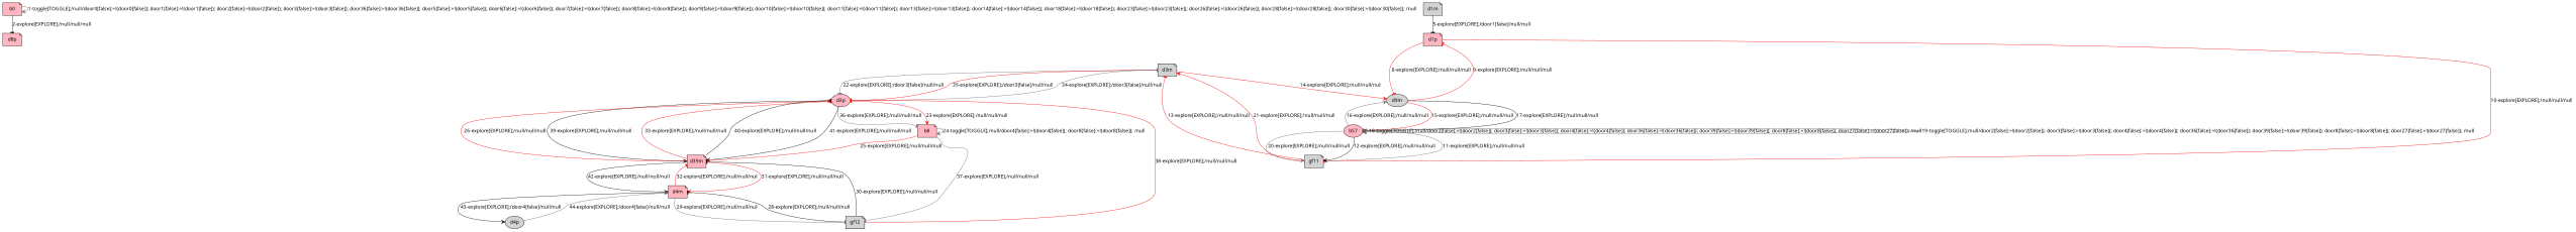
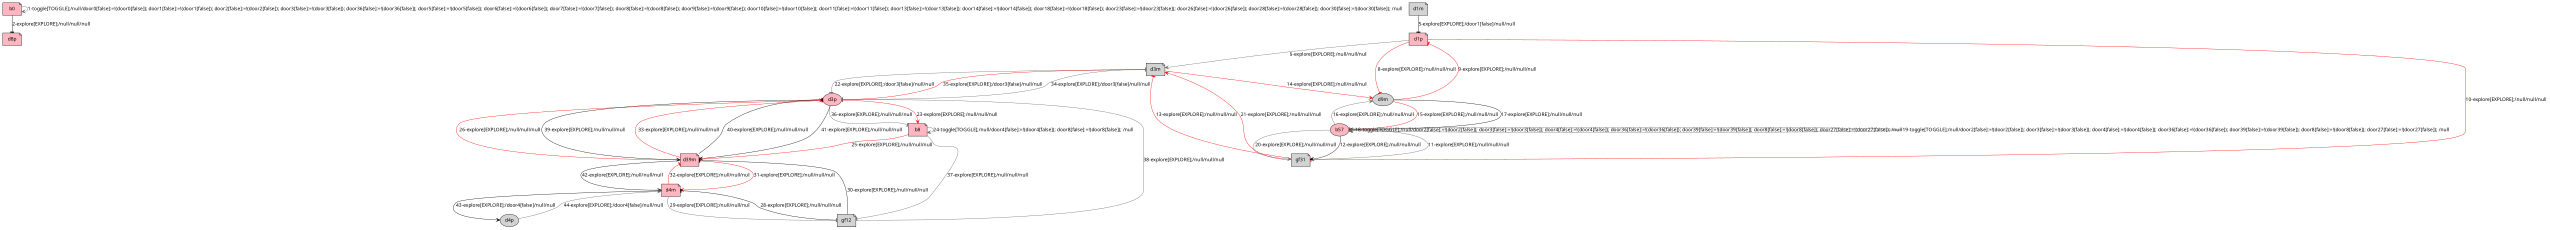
  digraph {
    fontname="Noto Sans"
    node [fillcolor=lightpink fontname="Noto Sans" shape=note style=filled]
    edge [arrowhead=vee color=gray40 fontname="Noto Sans"]
    b0
    n2 [label=d8p]
    d1m [fillcolor=lightgrey]
    d1p
    d3m [fillcolor=lightgrey]
    n6 [fillcolor=lightgrey label=d9m shape=ellipse]
-   gf11 [fillcolor=lightgrey]
+   gf11 [fillcolor=lightgrey label=gf31]
    d3p [shape=ellipse]
    b57 [shape=ellipse]
    b8
    d39m
    gf12 [fillcolor=lightgrey]
    d4m
    d4p [fillcolor=lightgrey shape=ellipse]
    b0 -> b0 [label="1-toggle[TOGGLE];/null/door0[false]:=!(door0[false]); door1[false]:=!(door1[false]); door2[false]:=!(door2[false]); door3[false]:=!(door3[false]); door36[false]:=!(door36[false]); door5[false]:=!(door5[false]); door6[false]:=!(door6[false]); door7[false]:=!(door7[false]); door8[false]:=!(door8[false]); door9[false]:=!(door9[false]); door10[false]:=!(door10[false]); door11[false]:=!(door11[false]); door13[false]:=!(door13[false]); door14[false]:=!(door14[false]); door18[false]:=!(door18[false]); door23[false]:=!(door23[false]); door26[false]:=!(door26[false]); door28[false]:=!(door28[false]); door30[false]:=!(door30[false]); /null"]
    b0 -> n2 [arrowhead=tee color=black label="2-explore[EXPLORE];/null/null/null"]
    d1m -> d1p [arrowhead=tee color=black label="5-explore[EXPLORE];/door1[false]/null/null"]
+   d1p -> d3m [label="6-explore[EXPLORE];/null/null/null"]
    d1p -> n6 [arrowhead=tee color=red label="8-explore[EXPLORE];/null/null/null"]
    d1p -> gf11 [arrowhead=tee color=red label="10-explore[EXPLORE];/null/null/null"]
    d3m -> n6 [color=red label="14-explore[EXPLORE];/null/null/null"]
    d3m -> d3p [arrowhead=tee label="22-explore[EXPLORE];/door3[false]/null/null"]
    d3m -> d3p [arrowhead=tee color=red label="35-explore[EXPLORE];/door3[false]/null/null"]
    n6 -> d1p [arrowhead=tee color=red label="9-explore[EXPLORE];/null/null/null"]
    n6 -> b57 [arrowhead=tee color=red label="15-explore[EXPLORE];/null/null/null"]
    n6 -> b57 [color=black label="17-explore[EXPLORE];/null/null/null"]
    gf11 -> d3m [arrowhead=tee color=red label="13-explore[EXPLORE];/null/null/null"]
    gf11 -> d3m [color=red label="21-explore[EXPLORE];/null/null/null"]
    gf11 -> b57 [label="11-explore[EXPLORE];/null/null/null"]
    d3p -> d3m [arrowhead=tee label="34-explore[EXPLORE];/door3[false]/null/null"]
    d3p -> b8 [color=red label="23-explore[EXPLORE];/null/null/null"]
    d3p -> b8 [arrowhead=tee label="36-explore[EXPLORE];/null/null/null"]
    d3p -> d39m [color=black label="39-explore[EXPLORE];/null/null/null"]
    d3p -> d39m [color=black label="41-explore[EXPLORE];/null/null/null"]
    b57 -> n6 [label="16-explore[EXPLORE];/null/null/null"]
    b57 -> gf11 [color=black label="12-explore[EXPLORE];/null/null/null"]
    b57 -> gf11 [label="20-explore[EXPLORE];/null/null/null"]
    b57 -> b57 [label="18-toggle[TOGGLE];/null/door2[false]:=!(door2[false]); door3[false]:=!(door3[false]); door4[false]:=!(door4[false]); door36[false]:=!(door36[false]); door39[false]:=!(door39[false]); door8[false]:=!(door8[false]); door27[false]:=!(door27[false]); /null"]
    b57 -> b57 [label="19-toggle[TOGGLE];/null/door2[false]:=!(door2[false]); door3[false]:=!(door3[false]); door4[false]:=!(door4[false]); door36[false]:=!(door36[false]); door39[false]:=!(door39[false]); door8[false]:=!(door8[false]); door27[false]:=!(door27[false]); /null"]
    b8 -> b8 [label="24-toggle[TOGGLE];/null/door4[false]:=!(door4[false]); door8[false]:=!(door8[false]); /null"]
    b8 -> d39m [arrowhead=tee color=red label="25-explore[EXPLORE];/null/null/null"]
    b8 -> gf12 [arrowhead=tee label="37-explore[EXPLORE];/null/null/null"]
    d39m -> d3p [color=red label="26-explore[EXPLORE];/null/null/null"]
    d39m -> d3p [arrowhead=tee color=red label="33-explore[EXPLORE];/null/null/null"]
    d39m -> d3p [arrowhead=tee color=black label="40-explore[EXPLORE];/null/null/null"]
    d39m -> d4m [color=red label="31-explore[EXPLORE];/null/null/null"]
    d39m -> d4m [color=black label="42-explore[EXPLORE];/null/null/null"]
-   gf12 -> d3p [arrowhead=tee color=red label="38-explore[EXPLORE];/null/null/null"]
+   gf12 -> d3p [arrowhead=tee label="38-explore[EXPLORE];/null/null/null"]
    gf12 -> d39m [arrowhead=tee color=black label="30-explore[EXPLORE];/null/null/null"]
    gf12 -> d4m [arrowhead=tee color=black label="28-explore[EXPLORE];/null/null/null"]
    d4m -> d39m [arrowhead=tee color=red label="32-explore[EXPLORE];/null/null/null"]
    d4m -> gf12 [arrowhead=tee label="29-explore[EXPLORE];/null/null/null"]
    d4m -> d4p [color=black label="43-explore[EXPLORE];/door4[false]/null/null"]
    d4p -> d4m [label="44-explore[EXPLORE];/door4[false]/null/null"]
  }
